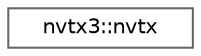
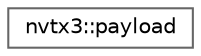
  digraph {
    rankdir=LR
-   n1 [color=grey40 fillcolor=white fontname=Helvetica fontsize=10 height=0.2 label="nvtx3::nvtx" shape=box style=filled width=0.4]
+   n1 [color=grey40 fillcolor=white fontname=Helvetica fontsize=10 height=0.2 label="nvtx3::payload" shape=box style=filled width=0.4]
  }
